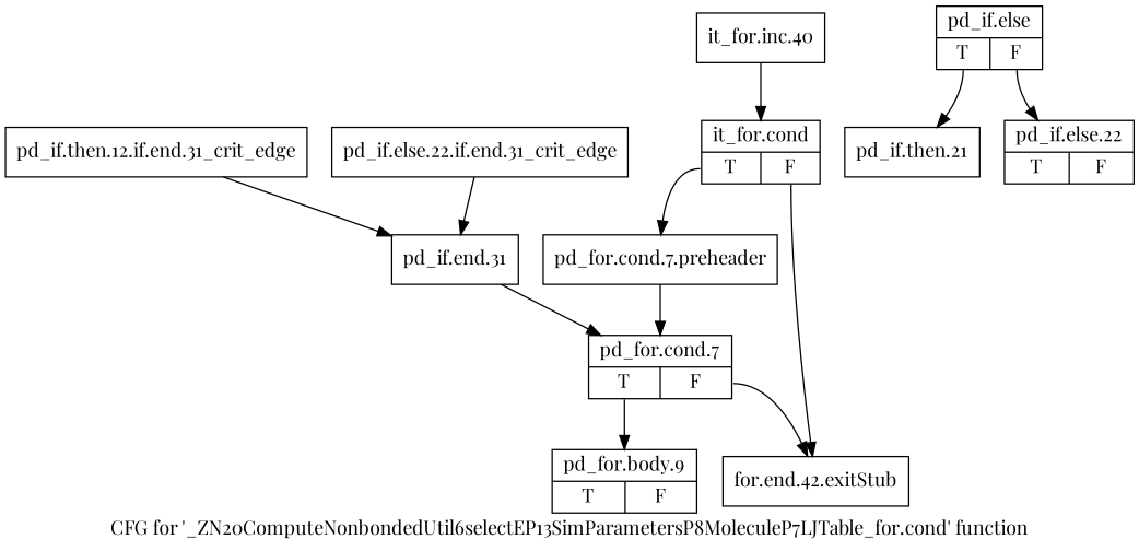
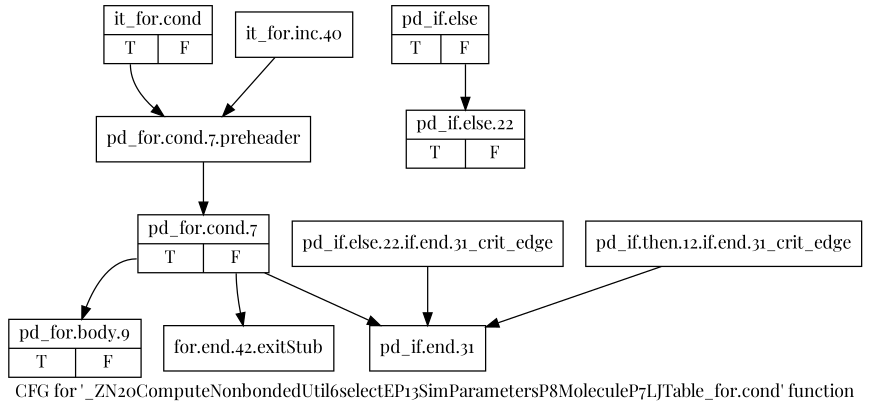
  digraph {
    fontname="Playfair Display"
    label="CFG for '_ZN20ComputeNonbondedUtil6selectEP13SimParametersP8MoleculeP7LJTable_for.cond' function"
    node [fontname="Playfair Display" shape=record]
    edge [fontname="Playfair Display"]
    n1 [label="{it_for.cond|{<s0>T|<s1>F}}"]
    n2 [label="{for.end.42.exitStub}"]
    n3 [label="{pd_for.cond.7.preheader}"]
    n4 [label="{pd_for.cond.7|{<s0>T|<s1>F}}"]
    n5 [label="{pd_for.body.9|{<s0>T|<s1>F}}"]
    n6 [label="{it_for.inc.40}"]
    n7 [label="{pd_if.then.12.if.end.31_crit_edge}"]
    n8 [label="{pd_if.end.31}"]
    n9 [label="{pd_if.else|{<s0>T|<s1>F}}"]
-   n10 [label="{pd_if.then.21}"]
    n11 [label="{pd_if.else.22|{<s0>T|<s1>F}}"]
    n12 [label="{pd_if.else.22.if.end.31_crit_edge}"]
-   n1 -> n2 [tailport=s1]
    n1 -> n3 [tailport=s0]
    n3 -> n4
    n4 -> n2 [tailport=s1]
    n4 -> n5 [tailport=s0]
-   n6 -> n1
+   n6 -> n3
    n7 -> n8
-   n8 -> n4
-   n9 -> n10 [tailport=s0]
+   n4 -> n8
    n9 -> n11 [tailport=s1]
    n12 -> n8
  }
